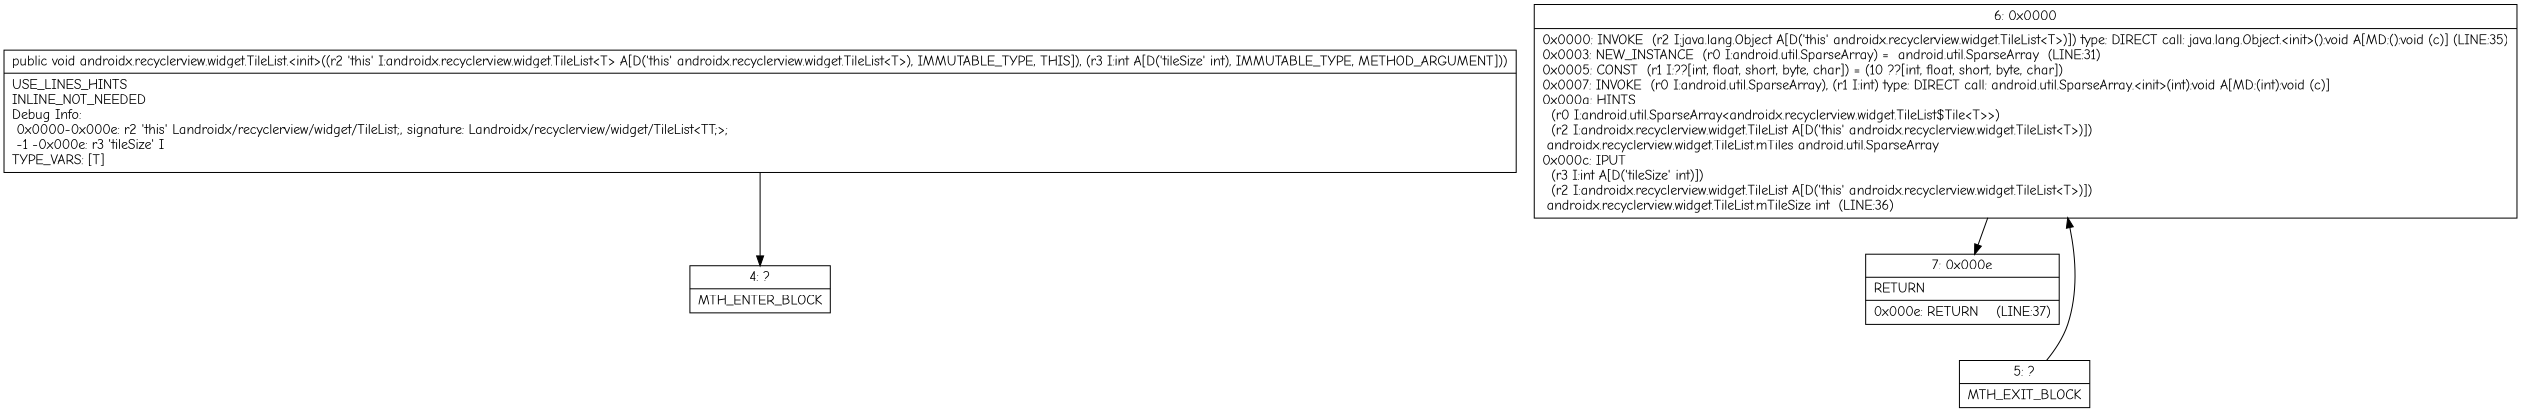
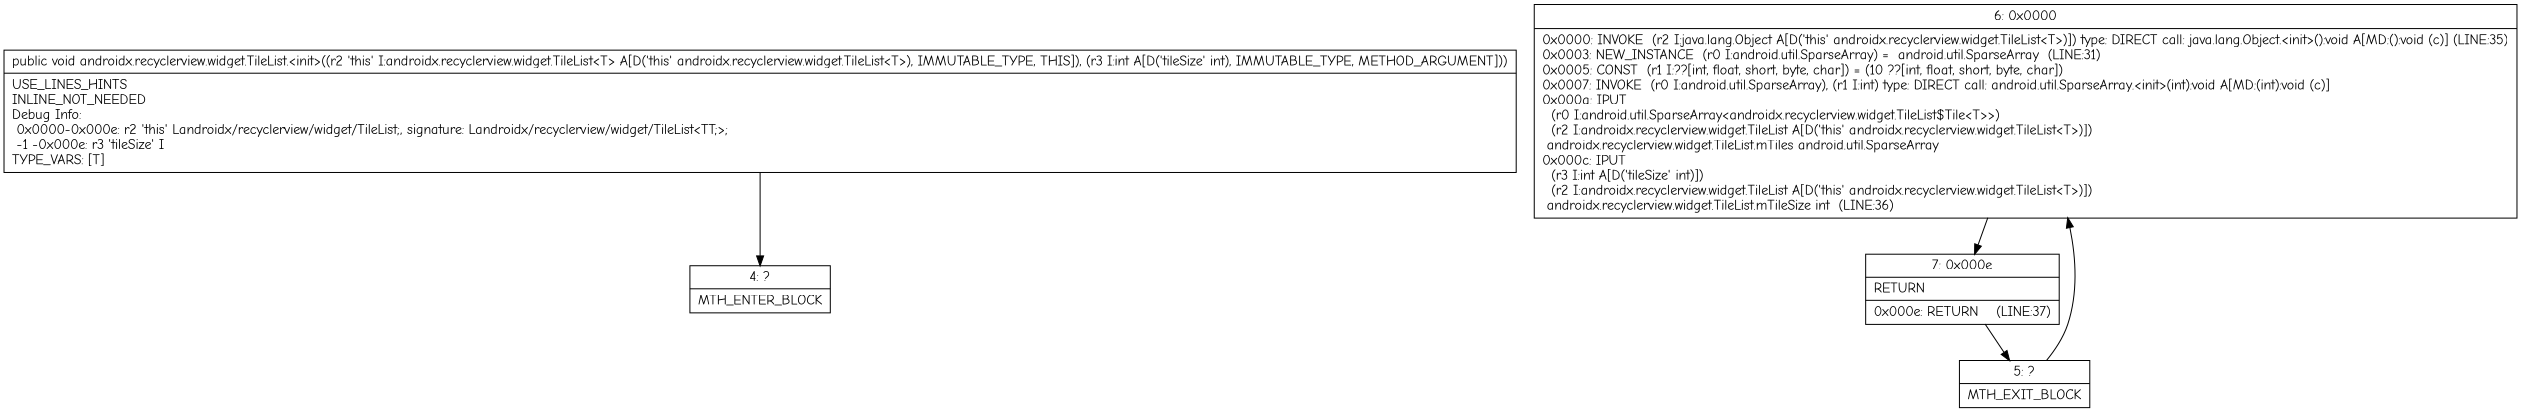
  digraph {
    fontname="Comic Neue"
    node [fontname="Comic Neue" shape=record]
    edge [fontname="Comic Neue"]
    n1 [label="{4\:\ ?|MTH_ENTER_BLOCK\l}"]
-   n2 [label="{6\:\ 0x0000|0x0000: INVOKE  (r2 I:java.lang.Object A[D('this' androidx.recyclerview.widget.TileList\<T\>)]) type: DIRECT call: java.lang.Object.\<init\>():void A[MD:():void (c)] (LINE:35)\l0x0003: NEW_INSTANCE  (r0 I:android.util.SparseArray) =  android.util.SparseArray  (LINE:31)\l0x0005: CONST  (r1 I:??[int, float, short, byte, char]) = (10 ??[int, float, short, byte, char]) \l0x0007: INVOKE  (r0 I:android.util.SparseArray), (r1 I:int) type: DIRECT call: android.util.SparseArray.\<init\>(int):void A[MD:(int):void (c)]\l0x000a: HINTS  \l  (r0 I:android.util.SparseArray\<androidx.recyclerview.widget.TileList$Tile\<T\>\>)\l  (r2 I:androidx.recyclerview.widget.TileList A[D('this' androidx.recyclerview.widget.TileList\<T\>)])\l androidx.recyclerview.widget.TileList.mTiles android.util.SparseArray \l0x000c: IPUT  \l  (r3 I:int A[D('tileSize' int)])\l  (r2 I:androidx.recyclerview.widget.TileList A[D('this' androidx.recyclerview.widget.TileList\<T\>)])\l androidx.recyclerview.widget.TileList.mTileSize int  (LINE:36)\l}"]
+   n2 [label="{6\:\ 0x0000|0x0000: INVOKE  (r2 I:java.lang.Object A[D('this' androidx.recyclerview.widget.TileList\<T\>)]) type: DIRECT call: java.lang.Object.\<init\>():void A[MD:():void (c)] (LINE:35)\l0x0003: NEW_INSTANCE  (r0 I:android.util.SparseArray) =  android.util.SparseArray  (LINE:31)\l0x0005: CONST  (r1 I:??[int, float, short, byte, char]) = (10 ??[int, float, short, byte, char]) \l0x0007: INVOKE  (r0 I:android.util.SparseArray), (r1 I:int) type: DIRECT call: android.util.SparseArray.\<init\>(int):void A[MD:(int):void (c)]\l0x000a: IPUT  \l  (r0 I:android.util.SparseArray\<androidx.recyclerview.widget.TileList$Tile\<T\>\>)\l  (r2 I:androidx.recyclerview.widget.TileList A[D('this' androidx.recyclerview.widget.TileList\<T\>)])\l androidx.recyclerview.widget.TileList.mTiles android.util.SparseArray \l0x000c: IPUT  \l  (r3 I:int A[D('tileSize' int)])\l  (r2 I:androidx.recyclerview.widget.TileList A[D('this' androidx.recyclerview.widget.TileList\<T\>)])\l androidx.recyclerview.widget.TileList.mTileSize int  (LINE:36)\l}"]
    n3 [label="{7\:\ 0x000e|RETURN\l|0x000e: RETURN    (LINE:37)\l}"]
    n4 [label="{5\:\ ?|MTH_EXIT_BLOCK\l}"]
    n5 [label="{public void androidx.recyclerview.widget.TileList.\<init\>((r2 'this' I:androidx.recyclerview.widget.TileList\<T\> A[D('this' androidx.recyclerview.widget.TileList\<T\>), IMMUTABLE_TYPE, THIS]), (r3 I:int A[D('tileSize' int), IMMUTABLE_TYPE, METHOD_ARGUMENT]))  | USE_LINES_HINTS\lINLINE_NOT_NEEDED\lDebug Info:\l  0x0000\-0x000e: r2 'this' Landroidx\/recyclerview\/widget\/TileList;, signature: Landroidx\/recyclerview\/widget\/TileList\<TT;\>;\l  \-1 \-0x000e: r3 'tileSize' I\lTYPE_VARS: [T]\l}"]
    n2 -> n3
+   n3 -> n4
    n4 -> n2
    n5 -> n1
  }
